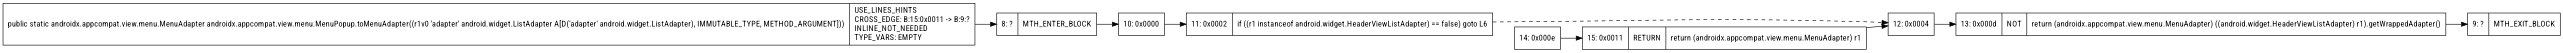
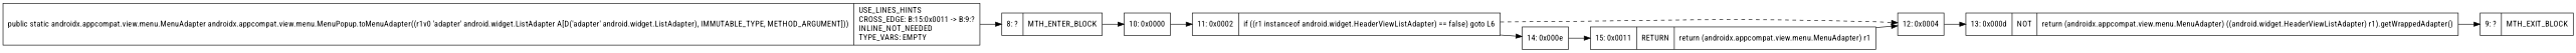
  digraph {
    fontname="Roboto Condensed"
    rankdir=LR
    node [fontname="Roboto Condensed" shape=record]
    edge [fontname="Roboto Condensed"]
    n1 [label="{8\:\ ?|MTH_ENTER_BLOCK\l}"]
    n2 [label="{10\:\ 0x0000}"]
    n3 [label="{11\:\ 0x0002|if ((r1 instanceof android.widget.HeaderViewListAdapter) == false) goto L6\l}"]
    n4 [label="{12\:\ 0x0004}"]
    n5 [label="{14\:\ 0x000e}"]
    n6 [label="{13\:\ 0x000d|NOT\l|return (androidx.appcompat.view.menu.MenuAdapter) ((android.widget.HeaderViewListAdapter) r1).getWrappedAdapter()\l}"]
    n7 [label="{15\:\ 0x0011|RETURN\l|return (androidx.appcompat.view.menu.MenuAdapter) r1\l}"]
    n8 [label="{9\:\ ?|MTH_EXIT_BLOCK\l}"]
    n9 [label="{public static androidx.appcompat.view.menu.MenuAdapter androidx.appcompat.view.menu.MenuPopup.toMenuAdapter((r1v0 'adapter' android.widget.ListAdapter A[D('adapter' android.widget.ListAdapter), IMMUTABLE_TYPE, METHOD_ARGUMENT]))  | USE_LINES_HINTS\lCROSS_EDGE: B:15:0x0011 \-\> B:9:?\lINLINE_NOT_NEEDED\lTYPE_VARS: EMPTY\l}"]
    n1 -> n2
    n2 -> n3
    n3 -> n4 [style=dashed]
+   n3 -> n5
    n4 -> n6
    n5 -> n7
    n6 -> n8
    n7 -> n4
    n9 -> n1
  }
